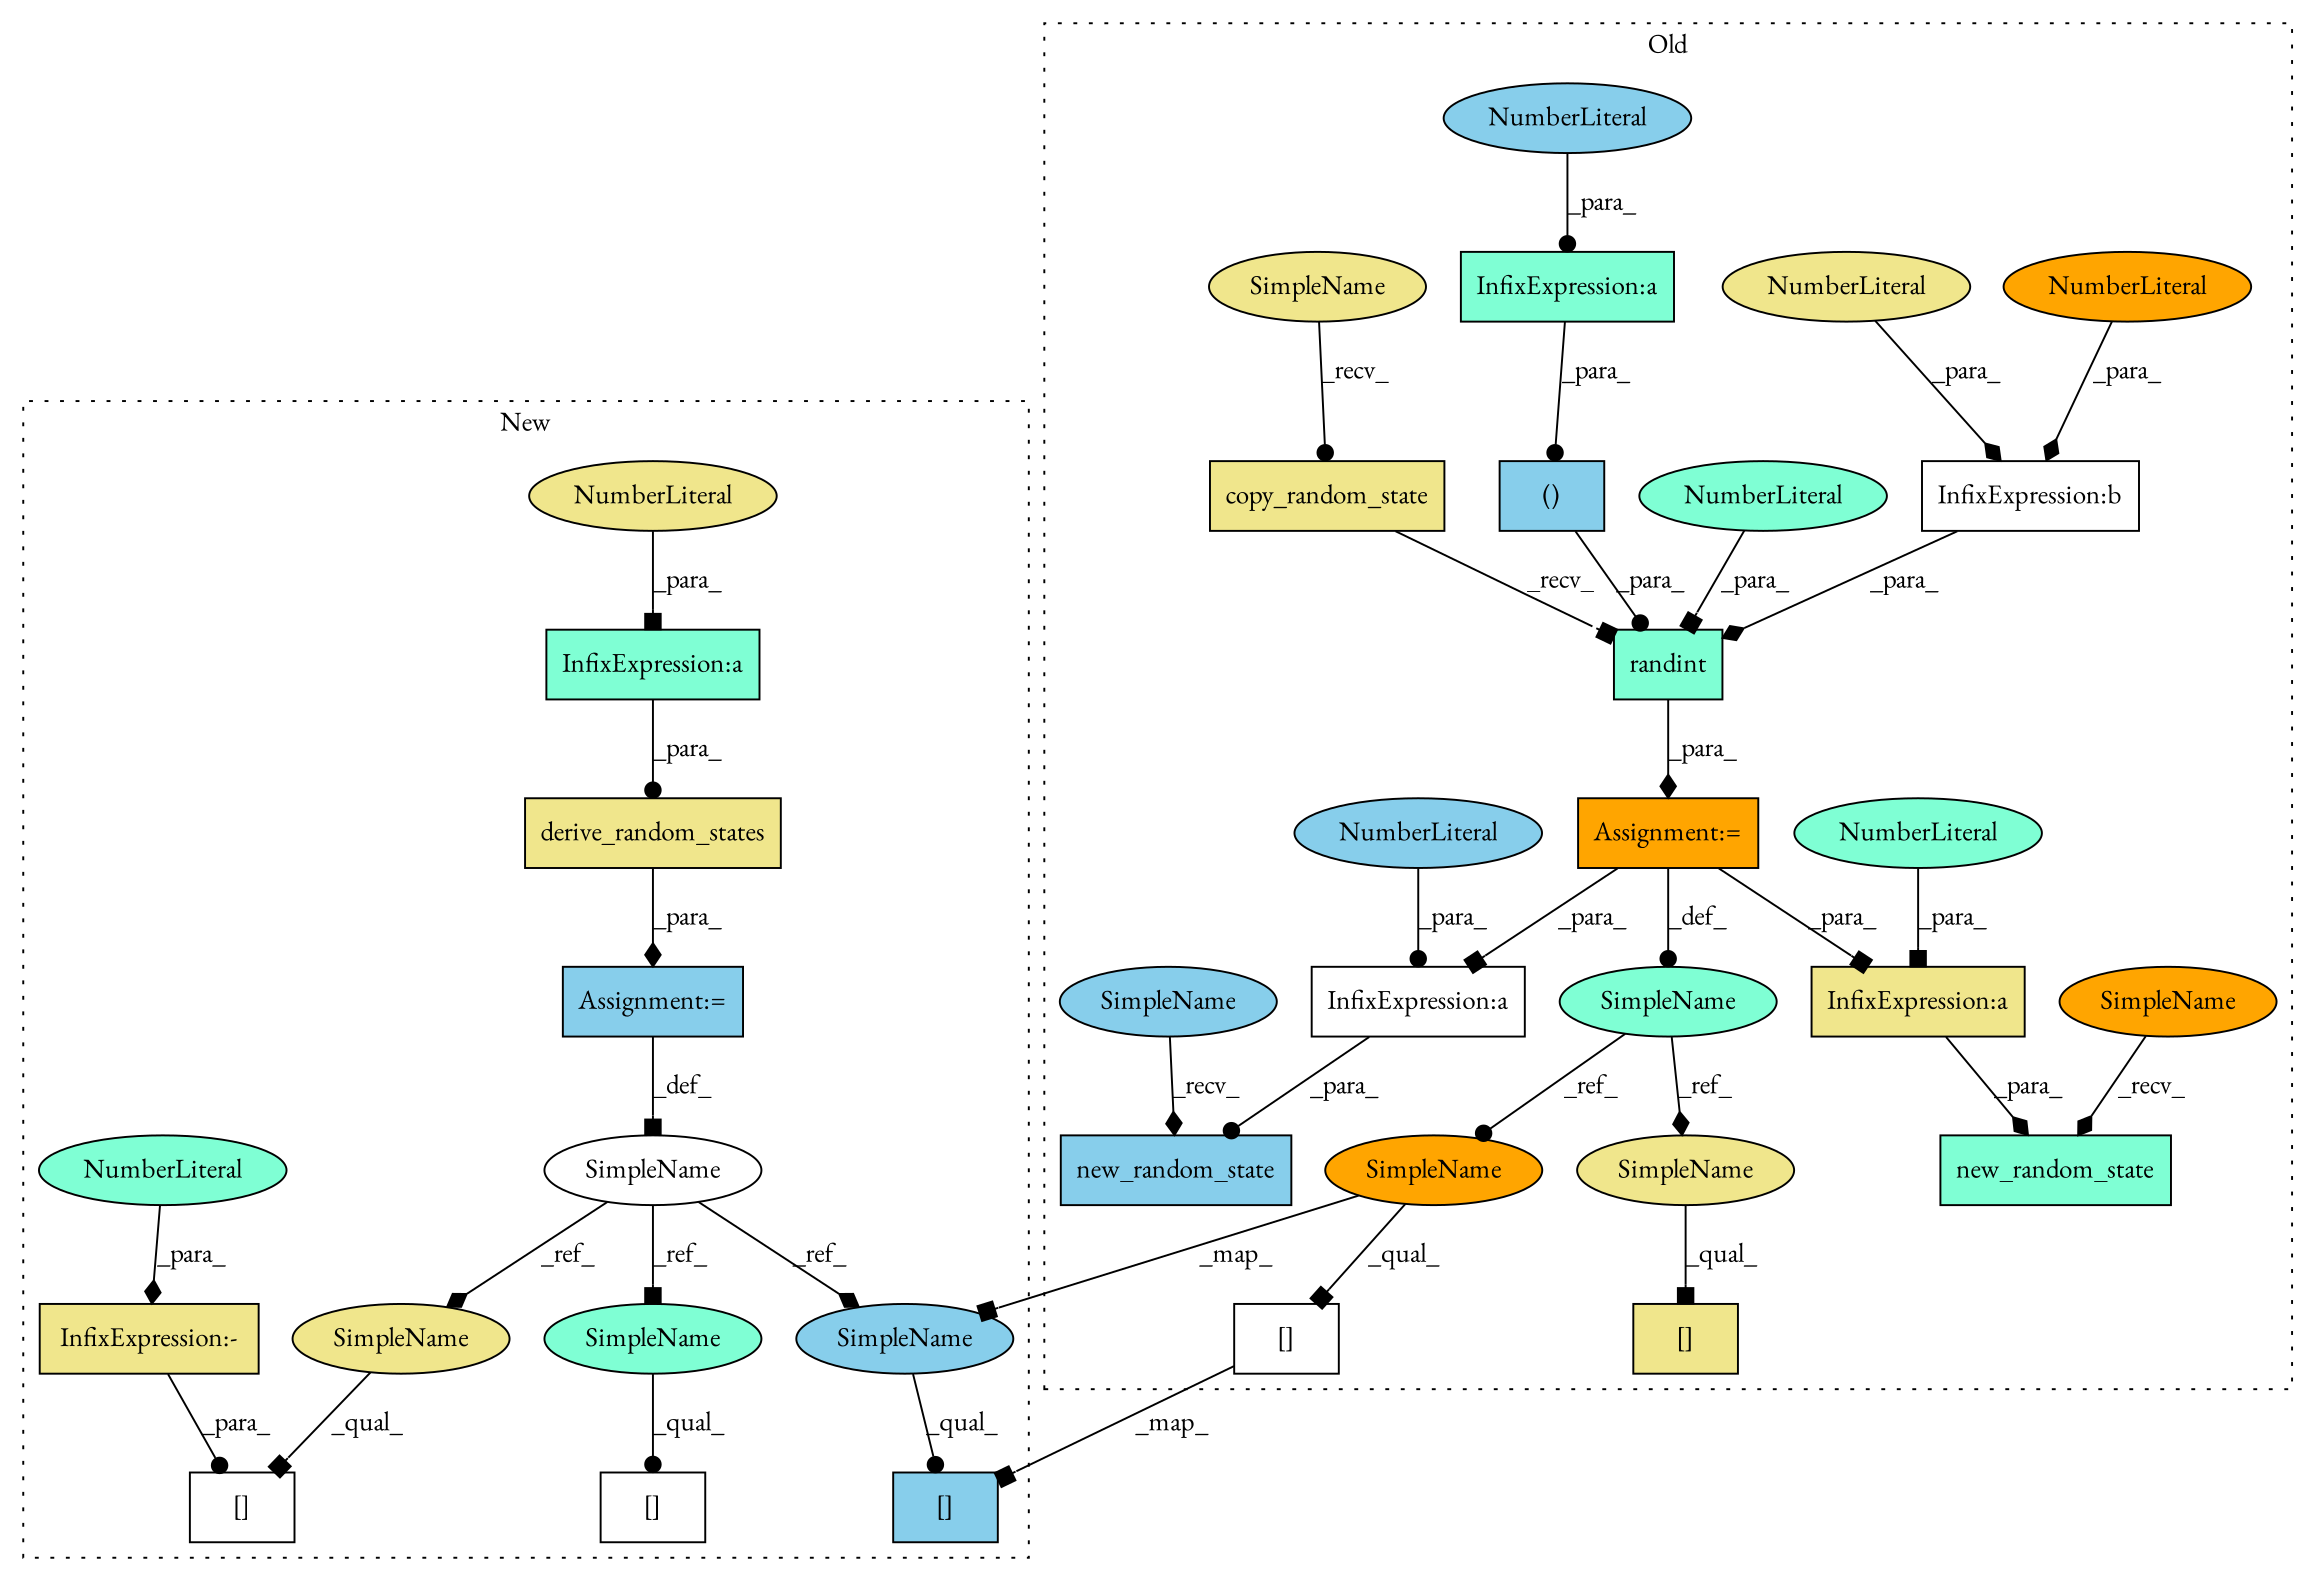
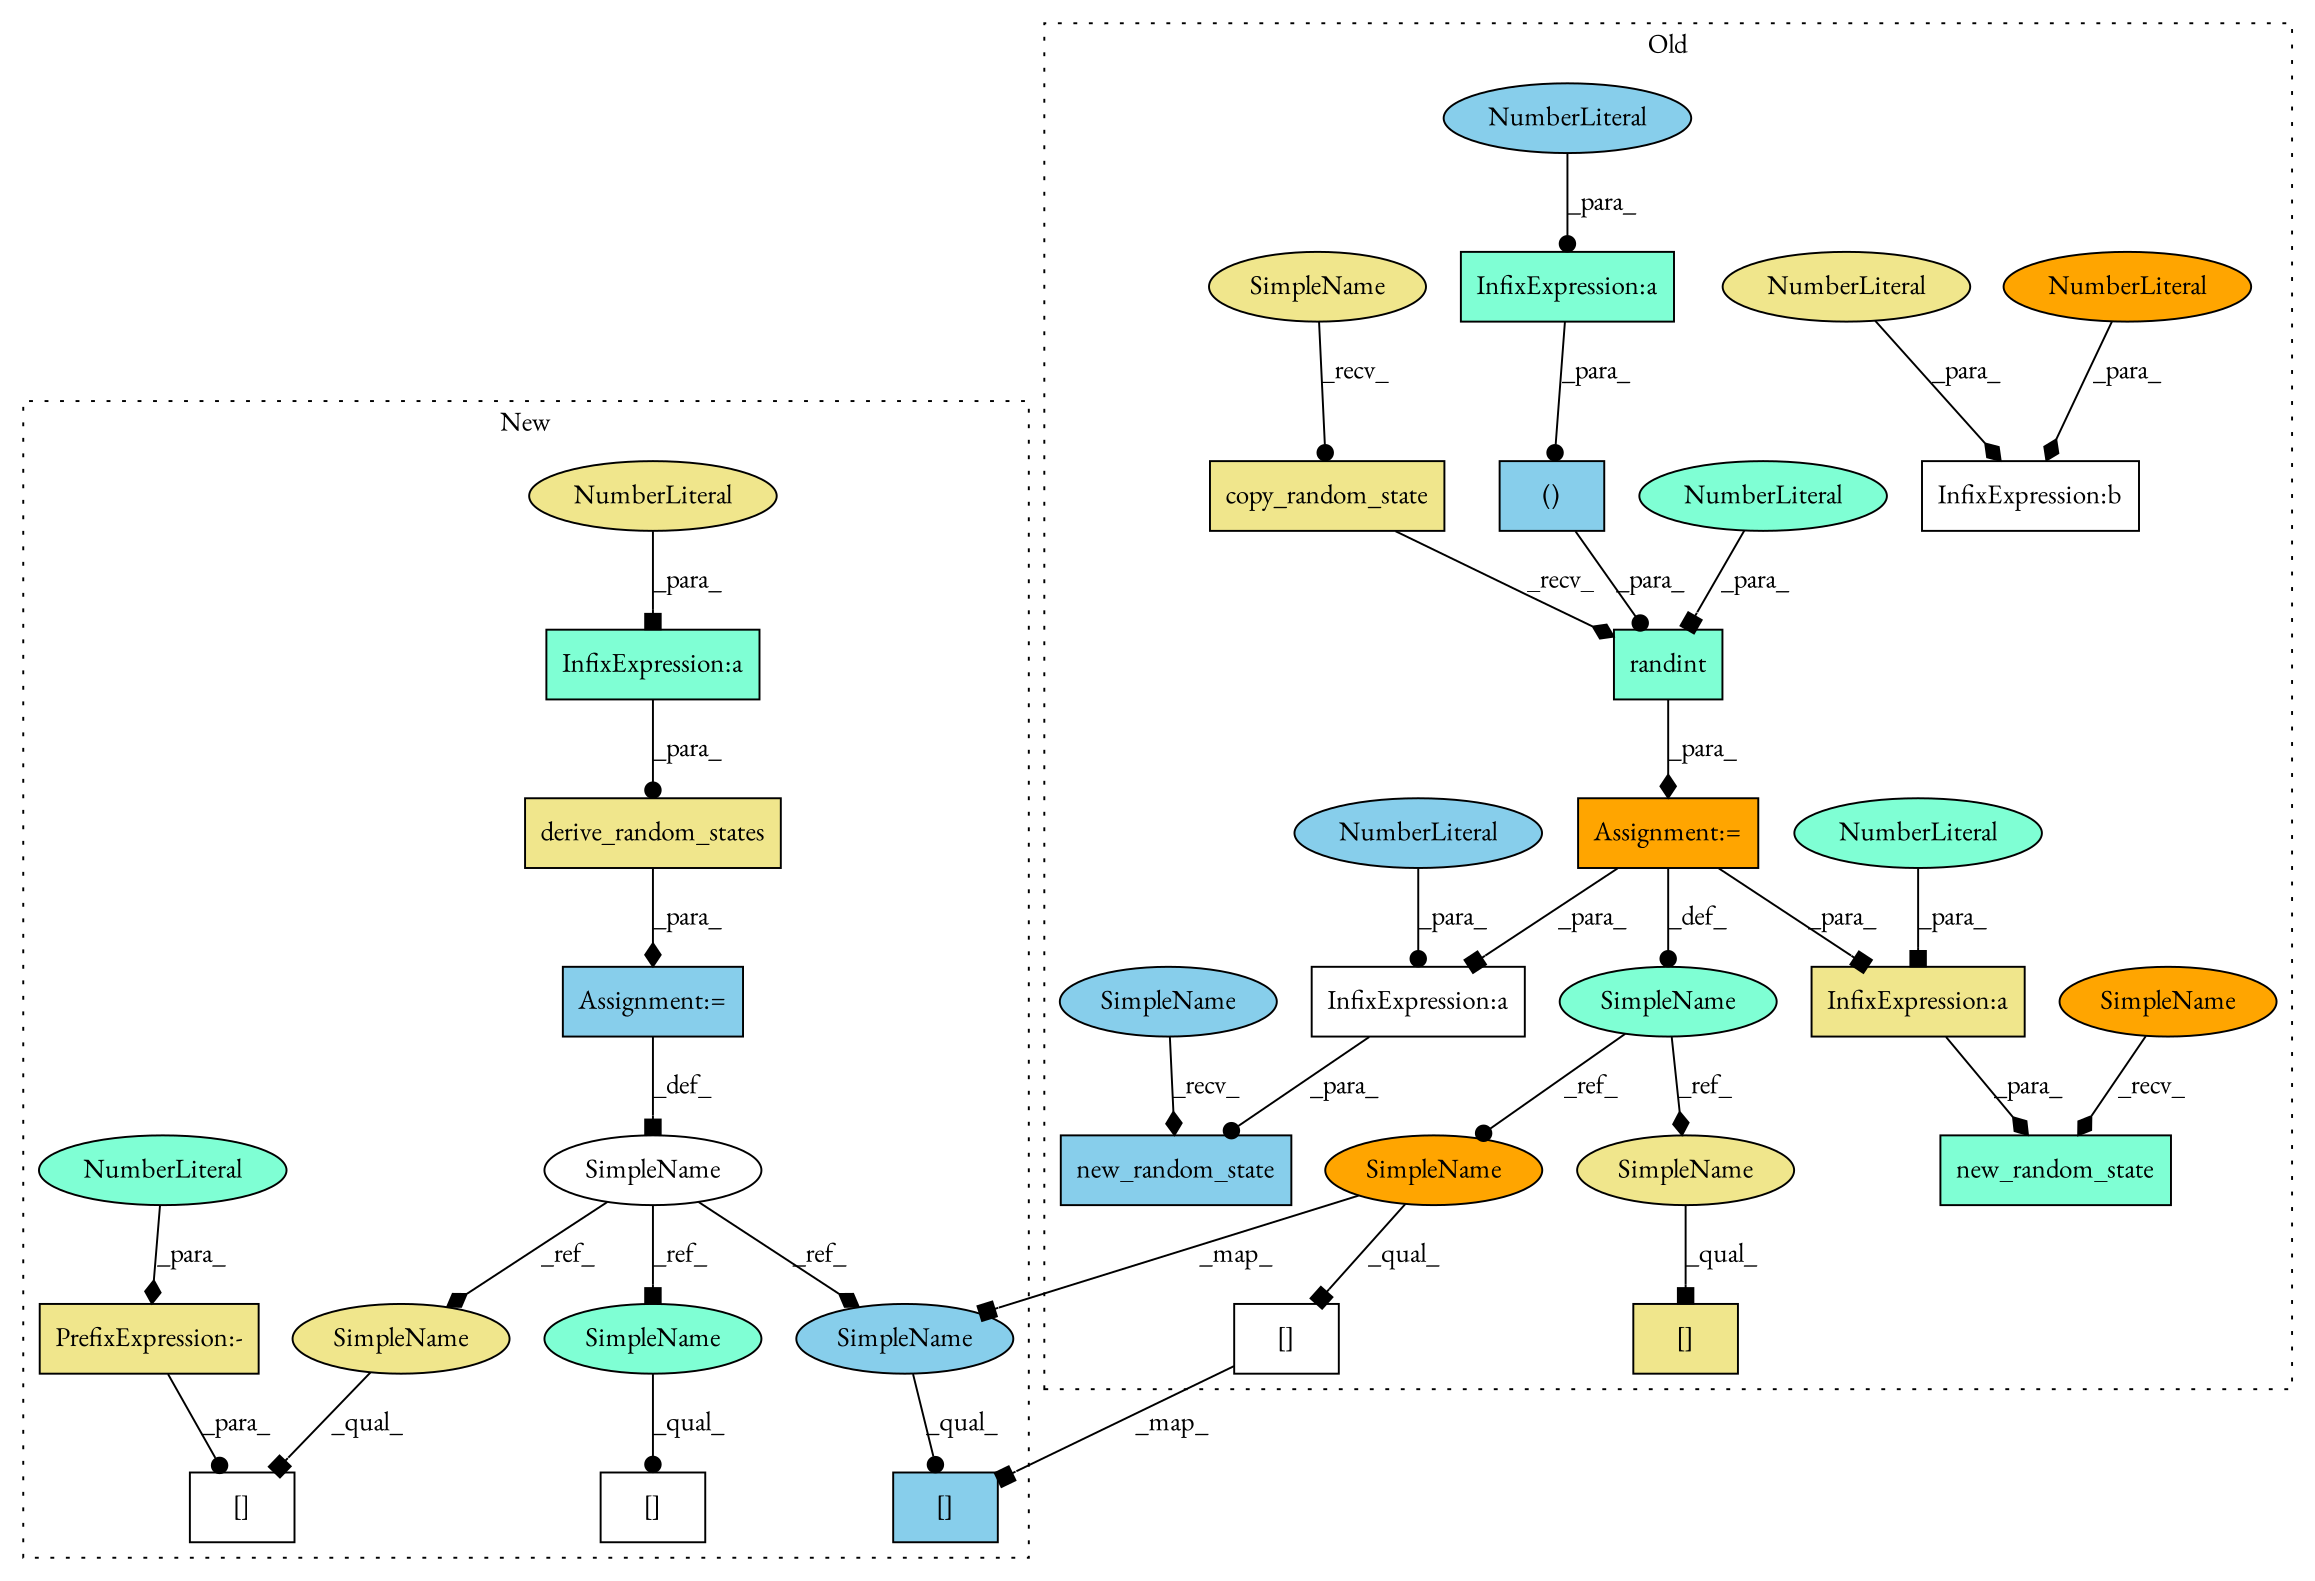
  digraph {
    fontname="EB Garamond"
    node [a=42 fillcolor=khaki fontname="EB Garamond" l=1 shape=box style=filled]
    edge [arrowhead=diamond fontname="EB Garamond"]
    n1 [a=32 fillcolor=skyblue l="17,1" label=new_random_state s="47413,47438"]
    n2 [a=27 fillcolor=white l=3 label="InfixExpression:a" s=47434]
    n3 [a=27 fillcolor=white l=3 label="InfixExpression:b" s=47125]
    n4 [a=34 fillcolor=orange l=2 label=NumberLiteral s=47123 shape=ellipse]
    n5 [a=34 label=NumberLiteral s=47128 shape=ellipse]
    n6 [a=2 l="6,1" label="[]" s="47577,47584"]
    n7 [a=32 fillcolor=aquamarine l="8,2" label=randint s="47113,47174"]
    n8 [a=34 fillcolor=aquamarine label=NumberLiteral s=47121 shape=ellipse]
    n9 [a=32 fillcolor=aquamarine l="17,1" label=new_random_state s="47291,47316"]
    n10 [a=27 l=3 label="InfixExpression:a" s=47312]
    n11 [a=34 fillcolor=aquamarine label=NumberLiteral s=47315 shape=ellipse]
    n12 [a=34 fillcolor=skyblue label=NumberLiteral s=47437 shape=ellipse]
    n13 [a=7 fillcolor=orange label="Assignment:=" s=47073]
    n14 [a=2 fillcolor=white l="6,1" label="[]" s="47187,47195"]
    n15 [a=27 fillcolor=aquamarine l=3 label="InfixExpression:a" s=47169]
    n16 [a=106 fillcolor=skyblue l=39 label="()" s=47135]
    n17 [a=34 fillcolor=skyblue label=NumberLiteral s=47172 shape=ellipse]
    n18 [fillcolor=aquamarine l=5 label=SimpleName s=47068 shape=ellipse]
    n19 [a=32 l="18,1" label=copy_random_state s="47081,47111"]
    n20 [fillcolor=orange l=5 label=SimpleName s=47187 shape=ellipse]
    n21 [l=5 label=SimpleName s=47577 shape=ellipse]
    n22 [l=6 label=SimpleName s=47074 shape=ellipse]
    n23 [fillcolor=orange l=6 label=SimpleName s=47284 shape=ellipse]
    n24 [fillcolor=skyblue l=6 label=SimpleName s=47406 shape=ellipse]
    n25 [a=32 l="21,1" label=derive_random_states s="47105,47152"]
    n26 [a=2 fillcolor=white l="4,1" label="[]" s="47241,47247"]
    n27 [a=7 fillcolor=skyblue label="Assignment:=" s=47097]
    n28 [a=2 fillcolor=white l="4,1" label="[]" s="47458,47463"]
    n29 [fillcolor=white l=3 label=SimpleName s=47094 shape=ellipse]
    n30 [a=2 fillcolor=skyblue l="4,1" label="[]" s="47337,47343"]
    n31 [a=27 fillcolor=aquamarine l=3 label="InfixExpression:a" s=47148]
    n32 [a=34 label=NumberLiteral s=47151 shape=ellipse]
-   n33 [a=38 label="InfixExpression:-" s=47245]
+   n33 [a=38 label="PrefixExpression:-" s=47245]
    n34 [a=34 fillcolor=aquamarine label=NumberLiteral s=47246 shape=ellipse]
    n35 [fillcolor=skyblue l=3 label=SimpleName s=47337 shape=ellipse]
    n36 [fillcolor=aquamarine l=3 label=SimpleName s=47458 shape=ellipse]
    n37 [l=3 label=SimpleName s=47241 shape=ellipse]
    subgraph cluster_1 {
      label=Old
      style=dotted
      n1
      n2
      n3
      n4
      n5
      n6
      n7
      n8
      n9
      n10
      n11
      n12
      n13
      n14
      n15
      n16
      n17
      n18
      n19
      n20
      n21
      n22
      n23
      n24
    }
    subgraph cluster_2 {
      label=New
      style=dotted
      n25
      n26
      n27
      n28
      n29
      n30
      n31
      n32
      n33
      n34
      n35
      n36
      n37
    }
    n2 -> n1 [arrowhead=dot label=_para_]
-   n3 -> n7 [label=_para_]
    n4 -> n3 [label=_para_]
    n5 -> n3 [label=_para_]
    n7 -> n13 [label=_para_]
    n8 -> n7 [arrowhead=box label=_para_]
    n10 -> n9 [label=_para_]
    n11 -> n10 [arrowhead=box label=_para_]
    n12 -> n2 [arrowhead=dot label=_para_]
    n13 -> n2 [arrowhead=box label=_para_]
    n13 -> n10 [arrowhead=box label=_para_]
    n13 -> n18 [arrowhead=dot label=_def_]
    n14 -> n30 [arrowhead=box label=_map_]
    n15 -> n16 [arrowhead=dot label=_para_]
    n16 -> n7 [arrowhead=dot label=_para_]
    n17 -> n15 [arrowhead=dot label=_para_]
    n18 -> n20 [arrowhead=dot label=_ref_]
    n18 -> n21 [label=_ref_]
-   n19 -> n7 [arrowhead=box label=_recv_]
+   n19 -> n7 [label=_recv_]
    n20 -> n14 [arrowhead=box label=_qual_]
    n20 -> n35 [arrowhead=box label=_map_]
    n21 -> n6 [arrowhead=box label=_qual_]
    n22 -> n19 [arrowhead=dot label=_recv_]
    n23 -> n9 [label=_recv_]
    n24 -> n1 [label=_recv_]
    n25 -> n27 [label=_para_]
    n27 -> n29 [arrowhead=box label=_def_]
    n29 -> n35 [label=_ref_]
    n29 -> n36 [arrowhead=box label=_ref_]
    n29 -> n37 [label=_ref_]
    n31 -> n25 [arrowhead=dot label=_para_]
    n32 -> n31 [arrowhead=box label=_para_]
    n33 -> n26 [arrowhead=dot label=_para_]
    n34 -> n33 [label=_para_]
    n35 -> n30 [arrowhead=dot label=_qual_]
    n36 -> n28 [arrowhead=dot label=_qual_]
    n37 -> n26 [arrowhead=box label=_qual_]
  }
